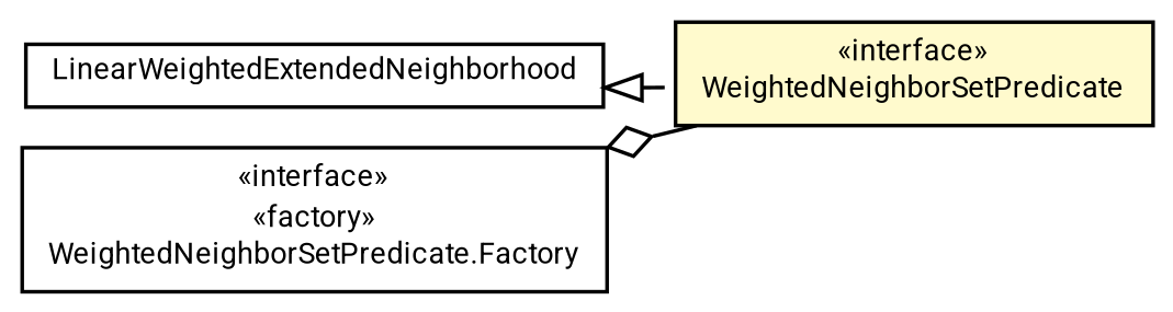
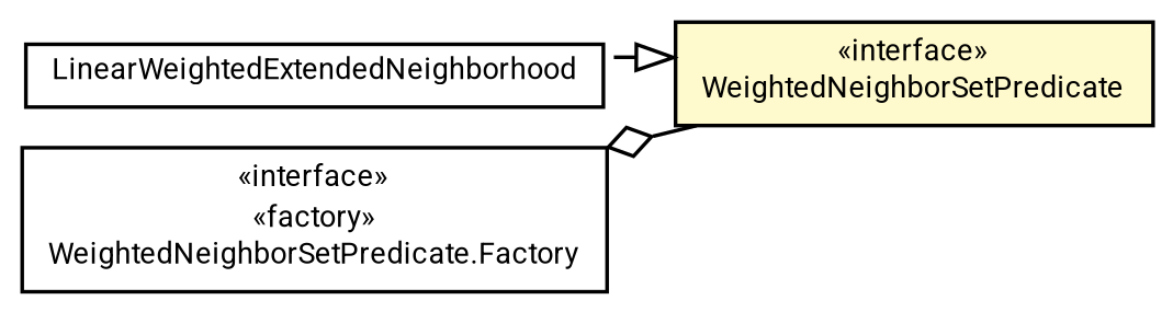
  digraph {
    nodesep=0.15
    rankdir=LR
    ranksep=0.25
    node [fontcolor=black fontname=Roboto fontsize=8 margin=0 shape=plaintext]
    edge [color=black dir=back fontname=Roboto fontsize=7 labelfontname=Roboto labelfontsize=7]
    n1 [height=0 label=<<table title="de.lmu.ifi.dbs.elki.algorithm.outlier.spatial.neighborhood.weighted.LinearWeightedExtendedNeighborhood" border="0" cellborder="1" cellspacing="0" cellpadding="2" href="LinearWeightedExtendedNeighborhood.html" target="_parent"> 		<tr><td><table border="0" cellspacing="0" cellpadding="1"> 		<tr><td align="center" balign="center"> <font face="Roboto">LinearWeightedExtendedNeighborhood</font> </td></tr> 		</table></td></tr> 		</table>> width=0]
    n2 [height=0 label=<<table title="de.lmu.ifi.dbs.elki.algorithm.outlier.spatial.neighborhood.weighted.WeightedNeighborSetPredicate" border="0" cellborder="1" cellspacing="0" cellpadding="2" bgcolor="lemonChiffon" href="WeightedNeighborSetPredicate.html" target="_parent"> 		<tr><td><table border="0" cellspacing="0" cellpadding="1"> 		<tr><td align="center" balign="center"> &#171;interface&#187; </td></tr> 		<tr><td align="center" balign="center"> <font face="Roboto">WeightedNeighborSetPredicate</font> </td></tr> 		</table></td></tr> 		</table>> width=0]
    n3 [height=0 label=<<table title="de.lmu.ifi.dbs.elki.algorithm.outlier.spatial.neighborhood.weighted.WeightedNeighborSetPredicate.Factory" border="0" cellborder="1" cellspacing="0" cellpadding="2" href="WeightedNeighborSetPredicate.Factory.html" target="_parent"> 		<tr><td><table border="0" cellspacing="0" cellpadding="1"> 		<tr><td align="center" balign="center"> &#171;interface&#187; </td></tr> 		<tr><td align="center" balign="center"> &#171;factory&#187; </td></tr> 		<tr><td align="center" balign="center"> <font face="Roboto">WeightedNeighborSetPredicate.Factory</font> </td></tr> 		</table></td></tr> 		</table>> width=0]
-   n1 -> n2 [arrowtail=empty style=dashed weight=9]
+   n2 -> n1 [arrowtail=empty style=dashed weight=9]
    n3 -> n2 [arrowhead=none arrowtail=ediamond weight=4]
  }
